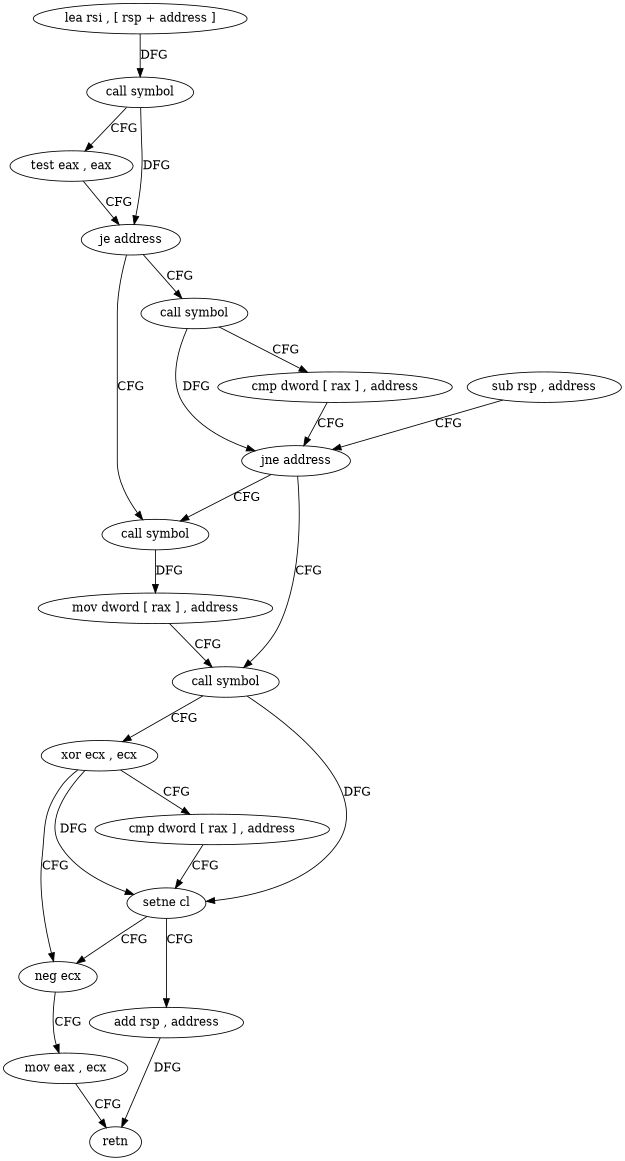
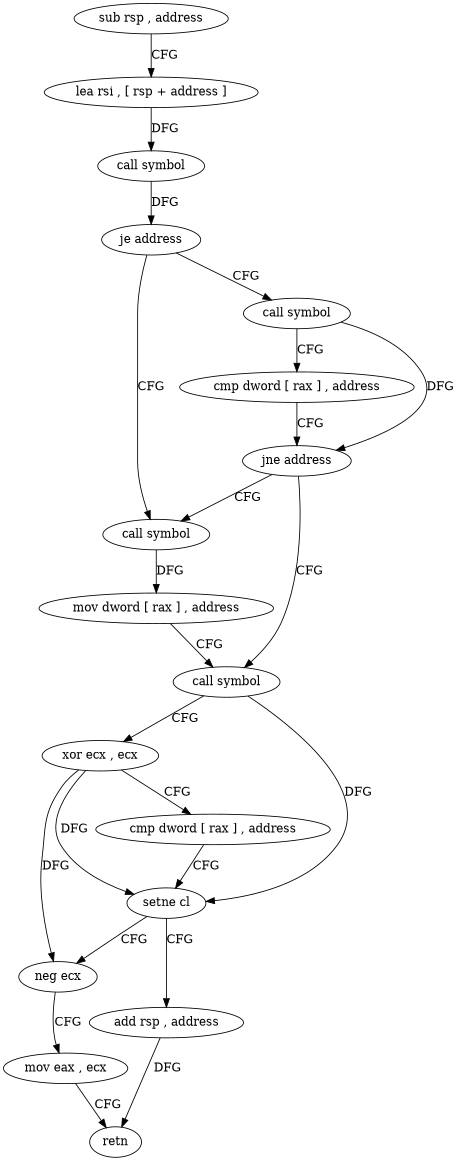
  digraph {
    fontname="DejaVu Serif"
    node [fontname="DejaVu Serif"]
    edge [fontname="DejaVu Serif"]
    n1 [label="sub rsp , address"]
    n2 [label="lea rsi , [ rsp + address ]"]
    n3 [label="call symbol"]
-   n4 [label="test eax , eax"]
    n5 [label="je address"]
    n6 [label="call symbol"]
    n7 [label="call symbol"]
    n8 [label="mov dword [ rax ] , address"]
    n9 [label="cmp dword [ rax ] , address"]
    n10 [label="jne address"]
    n11 [label="call symbol"]
    n12 [label="xor ecx , ecx"]
    n13 [label="setne cl"]
    n14 [label="cmp dword [ rax ] , address"]
    n15 [label="neg ecx"]
    n16 [label="add rsp , address"]
    n17 [label="mov eax , ecx"]
    n18 [label=retn]
-   n1 -> n10 [label=CFG]
+   n1 -> n2 [label=CFG]
    n2 -> n3 [label=DFG]
-   n3 -> n4 [label=CFG]
    n3 -> n5 [label=DFG]
-   n4 -> n5 [label=CFG]
    n5 -> n6 [label=CFG]
    n5 -> n7 [label=CFG]
    n6 -> n8 [label=DFG]
    n7 -> n9 [label=CFG]
    n7 -> n10 [label=DFG]
    n8 -> n11 [label=CFG]
    n9 -> n10 [label=CFG]
    n10 -> n6 [label=CFG]
    n10 -> n11 [label=CFG]
    n11 -> n12 [label=CFG]
    n11 -> n13 [label=DFG]
    n12 -> n13 [label=DFG]
    n12 -> n14 [label=CFG]
-   n12 -> n15 [label=CFG]
+   n12 -> n15 [label=DFG]
    n13 -> n15 [label=CFG]
    n13 -> n16 [label=CFG]
    n14 -> n13 [label=CFG]
    n15 -> n17 [label=CFG]
    n16 -> n18 [label=DFG]
    n17 -> n18 [label=CFG]
  }
